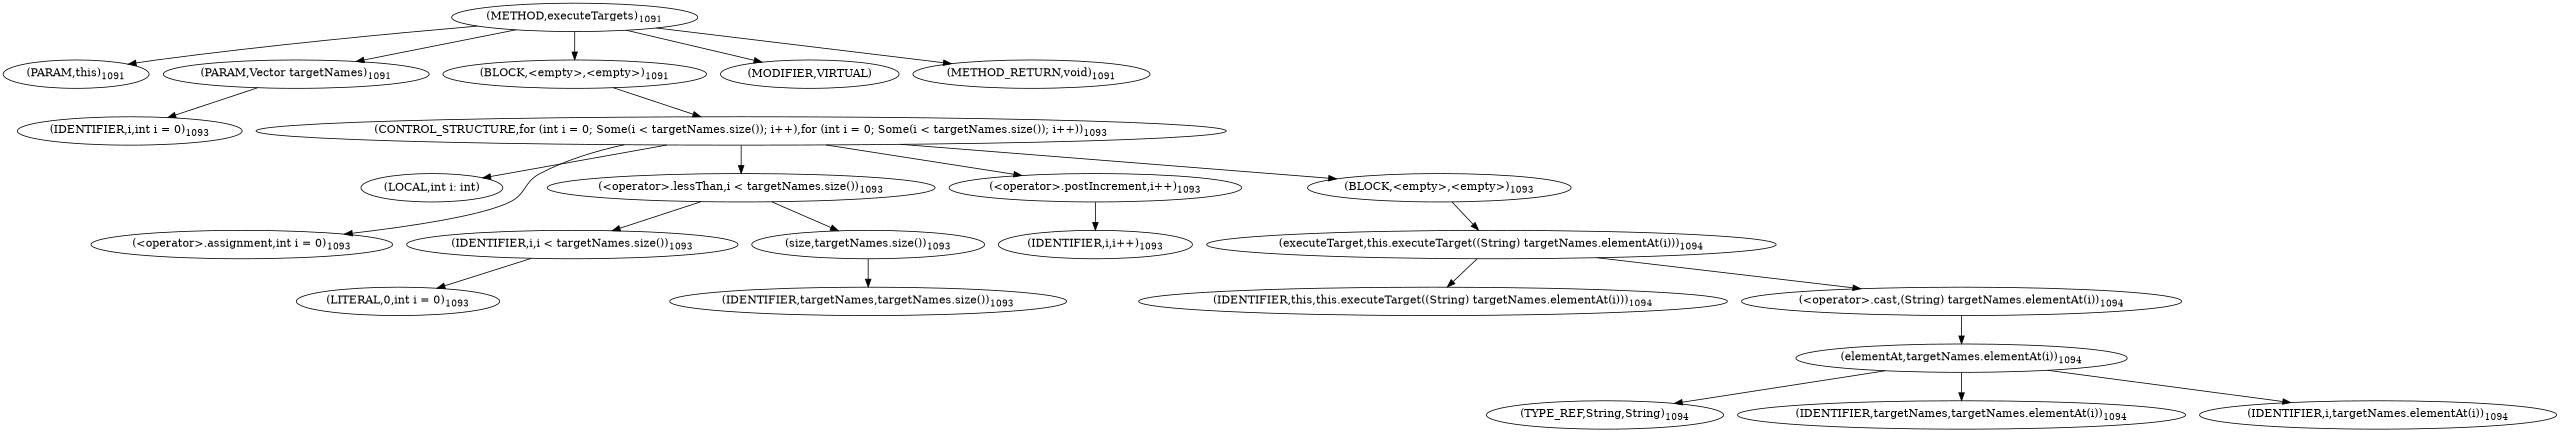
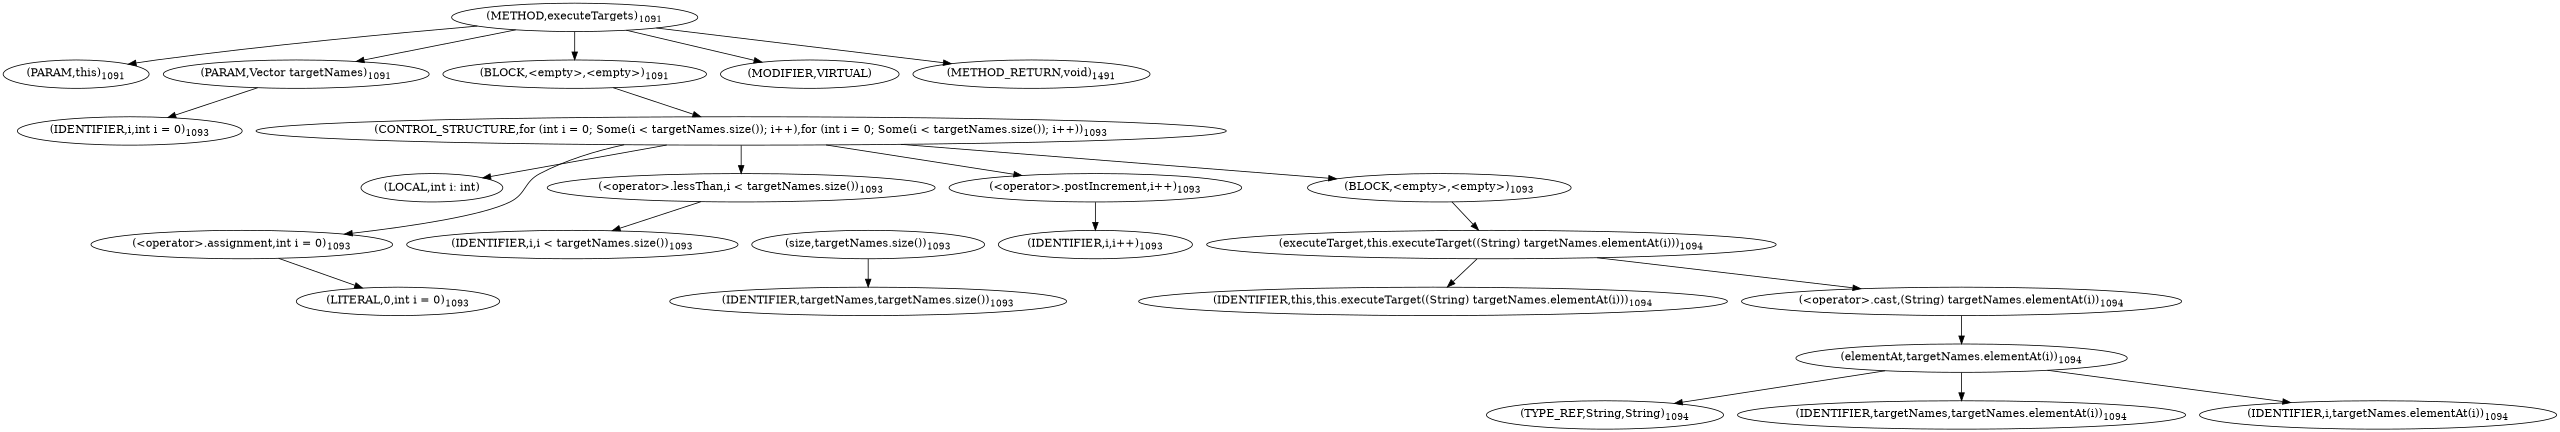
  digraph {
    n1 [label=<(METHOD,executeTargets)<SUB>1091</SUB>>]
    n2 [label=<(PARAM,this)<SUB>1091</SUB>>]
    n3 [label=<(PARAM,Vector targetNames)<SUB>1091</SUB>>]
    n4 [label=<(BLOCK,&lt;empty&gt;,&lt;empty&gt;)<SUB>1091</SUB>>]
    n5 [label=<(MODIFIER,VIRTUAL)>]
-   n6 [label=<(METHOD_RETURN,void)<SUB>1091</SUB>>]
+   n6 [label=<(METHOD_RETURN,void)<SUB>1491</SUB>>]
    n7 [label=<(IDENTIFIER,i,int i = 0)<SUB>1093</SUB>>]
    n8 [label=<(CONTROL_STRUCTURE,for (int i = 0; Some(i &lt; targetNames.size()); i++),for (int i = 0; Some(i &lt; targetNames.size()); i++))<SUB>1093</SUB>>]
    n9 [label=<(LOCAL,int i: int)>]
    n10 [label=<(&lt;operator&gt;.assignment,int i = 0)<SUB>1093</SUB>>]
    n11 [label=<(&lt;operator&gt;.lessThan,i &lt; targetNames.size())<SUB>1093</SUB>>]
    n12 [label=<(&lt;operator&gt;.postIncrement,i++)<SUB>1093</SUB>>]
    n13 [label=<(BLOCK,&lt;empty&gt;,&lt;empty&gt;)<SUB>1093</SUB>>]
    n14 [label=<(LITERAL,0,int i = 0)<SUB>1093</SUB>>]
    n15 [label=<(IDENTIFIER,i,i &lt; targetNames.size())<SUB>1093</SUB>>]
    n16 [label=<(size,targetNames.size())<SUB>1093</SUB>>]
    n17 [label=<(IDENTIFIER,i,i++)<SUB>1093</SUB>>]
    n18 [label=<(executeTarget,this.executeTarget((String) targetNames.elementAt(i)))<SUB>1094</SUB>>]
    n19 [label=<(IDENTIFIER,targetNames,targetNames.size())<SUB>1093</SUB>>]
    n20 [label=<(IDENTIFIER,this,this.executeTarget((String) targetNames.elementAt(i)))<SUB>1094</SUB>>]
    n21 [label=<(&lt;operator&gt;.cast,(String) targetNames.elementAt(i))<SUB>1094</SUB>>]
    n22 [label=<(elementAt,targetNames.elementAt(i))<SUB>1094</SUB>>]
    n23 [label=<(TYPE_REF,String,String)<SUB>1094</SUB>>]
    n24 [label=<(IDENTIFIER,targetNames,targetNames.elementAt(i))<SUB>1094</SUB>>]
    n25 [label=<(IDENTIFIER,i,targetNames.elementAt(i))<SUB>1094</SUB>>]
    n1 -> n2
    n1 -> n3
    n1 -> n4
    n1 -> n5
    n1 -> n6
    n3 -> n7
    n4 -> n8
    n8 -> n9
    n8 -> n10
    n8 -> n11
    n8 -> n12
    n8 -> n13
-   n15 -> n14
+   n10 -> n14
    n11 -> n15
-   n11 -> n16
    n12 -> n17
    n13 -> n18
    n16 -> n19
    n18 -> n20
    n18 -> n21
    n21 -> n22
    n22 -> n23
    n22 -> n24
    n22 -> n25
  }
